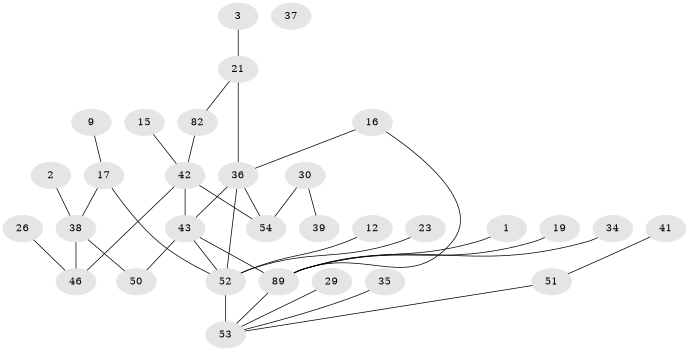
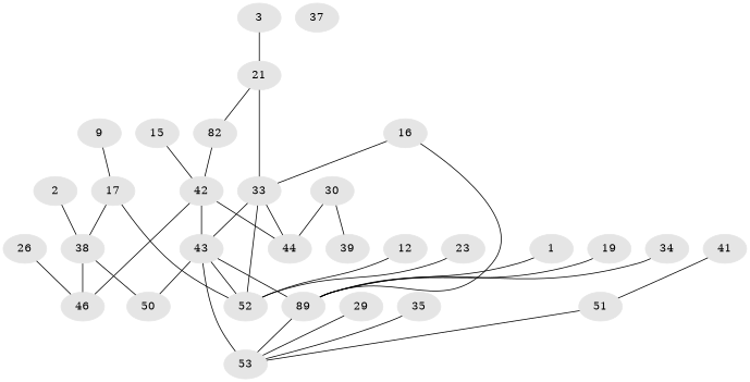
  graph {
    node [color=gray90 style=filled]
    n1 [label=89 super="+12+47"]
    53 [super="+31+48"]
    1
    38 [super="+13"]
    46 [super="+45"]
    50
    2
    3
    21
-   36 [super="+27"]
+   36 [super="+27" label=33]
    n11 [label=82 super="+24"]
    9
    17
    52 [super="+40"]
    15
    42
-   44 [super="+14" label=54]
+   44 [super="+14"]
    43 [super="+33"]
    16
    n20 [label=12]
    19
    23
    26
    29 [super="+7"]
    39 [super="+5"]
    30
    34
    35
    37
    51 [super="+22"]
    41
    n1 -- 53 [weight=2]
    1 -- n1
    38 -- 46
    38 -- 50
    2 -- 38
    3 -- 21
    21 -- 36 [weight=2]
    21 -- n11
    36 -- 52 [weight=3]
    36 -- 44
    36 -- 43
    n11 -- 42
    9 -- 17
    17 -- 38 [weight=2]
    17 -- 52 [weight=2]
-   52 -- 53 [weight=4]
+   43 -- 53 [weight=4]
    15 -- 42
    42 -- 46
    42 -- 44 [weight=2]
    42 -- 43 [weight=2]
    43 -- n1
    43 -- 50
    43 -- 52
    16 -- n1
    16 -- 36
    n20 -- 52 [weight=2]
    19 -- n1
    23 -- 52
    26 -- 46
    29 -- 53
    30 -- 44
    30 -- 39
    34 -- n1
    35 -- 53
    51 -- 53
    41 -- 51
  }
